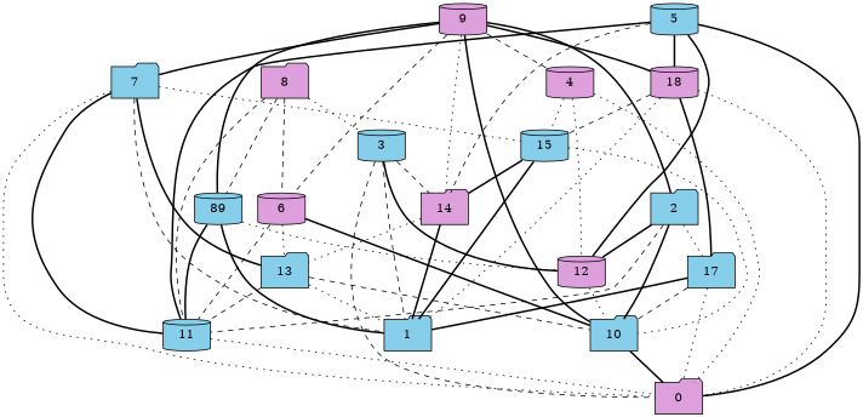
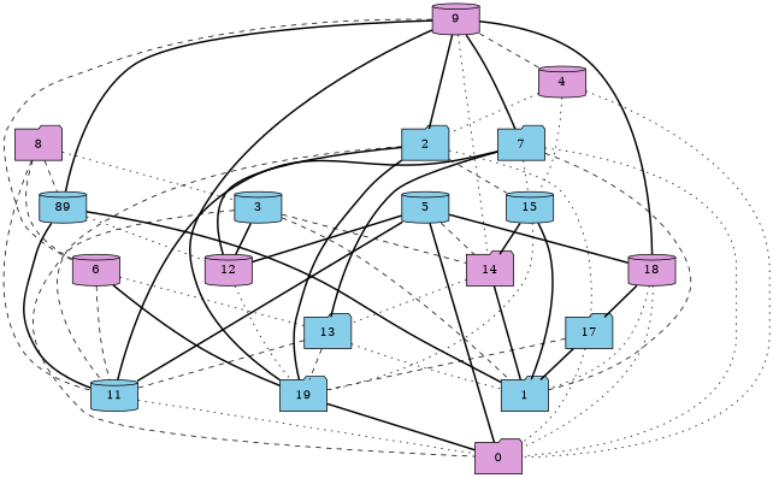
  digraph {
    node [fillcolor=skyblue shape=cylinder style=filled]
    edge [color=black dir=none style=bold]
    15
-   10 [shape=folder]
+   10 [shape=folder label=19]
    1 [shape=folder]
    14 [fillcolor=plum shape=folder]
    0 [fillcolor=plum shape=folder]
    13 [shape=folder]
    11
    5
    12 [fillcolor=plum]
    18 [fillcolor=plum]
    17 [shape=folder]
    8 [fillcolor=plum shape=folder]
    3
    6 [fillcolor=plum]
    n15 [label=89]
    2 [shape=folder]
    4 [fillcolor=plum]
    9 [fillcolor=plum]
    7 [shape=folder]
    subgraph sub_1 {
      15
      10
      1
      14
      0
      13
      11
      5
      12
      18
      17
      8
      3
      6
      n15
      2
      4
      9
      7
    }
    15 -> 10 [style=dotted]
    15 -> 1
    15 -> 14
    10 -> 0
    14 -> 1
    14 -> 13 [style=dotted]
    13 -> 10 [style=dashed]
    13 -> 1 [style=dotted]
    13 -> 11 [style=dashed]
    11 -> 0 [style=dotted]
    5 -> 14 [style=dashed]
    5 -> 0
    5 -> 11
    5 -> 12
    5 -> 18
    12 -> 10 [style=dotted]
-   18 -> 15 [style=dashed]
+   2 -> 15 [style=dashed]
    18 -> 1 [style=dotted]
    18 -> 0 [style=dotted]
    18 -> 17
    17 -> 10 [style=dashed]
    17 -> 1
    17 -> 0 [style=dotted]
    8 -> 11 [style=dashed]
    8 -> 3 [style=dotted]
    8 -> 6 [style=dashed]
    8 -> n15 [style=dashed]
    3 -> 1 [style=dashed]
    3 -> 14 [style=dashed]
    3 -> 0 [style=dashed]
    3 -> 12
    6 -> 10
    6 -> 13 [style=dotted]
    6 -> 11 [style=dashed]
    n15 -> 1
    n15 -> 11
    n15 -> 12 [style=dotted]
    2 -> 10
    2 -> 11 [style=dashed]
    2 -> 12
    2 -> 17 [style=dotted]
    4 -> 15 [style=dotted]
    4 -> 0 [style=dotted]
-   4 -> 12 [style=dotted]
+   4 -> 2 [style=dotted]
    9 -> 10
    9 -> 14 [style=dotted]
    9 -> 18
    9 -> 6 [style=dashed]
    9 -> n15
    9 -> 2
    9 -> 4 [style=dashed]
    9 -> 7
    7 -> 15 [style=dotted]
    7 -> 1 [style=dashed]
    7 -> 0 [style=dotted]
    7 -> 13
    7 -> 11
  }
